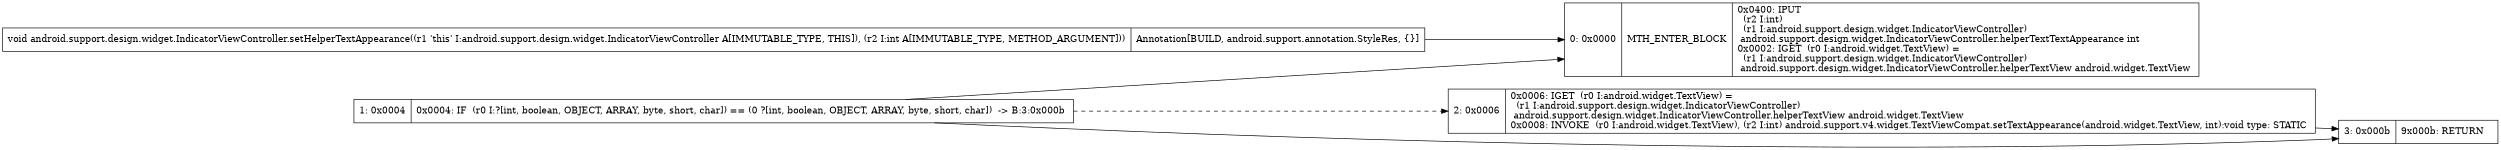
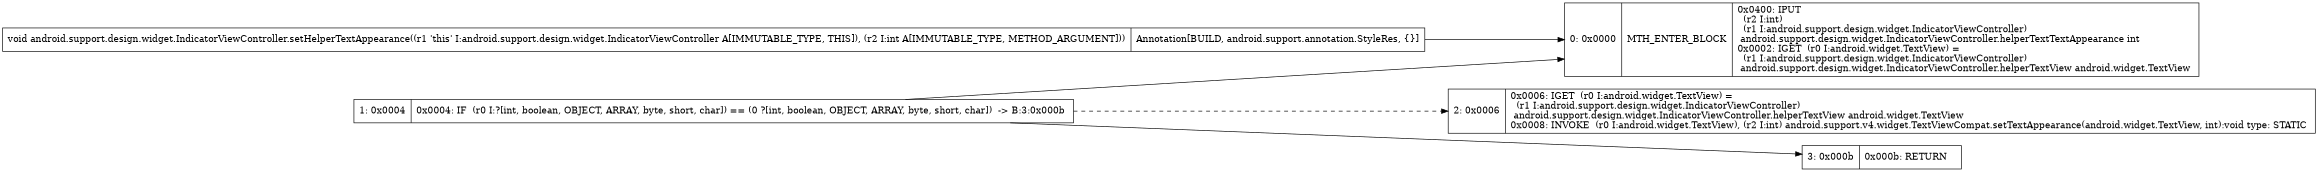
  digraph {
    rankdir=LR
    node [shape=record]
    n1 [label="{0\:\ 0x0000|MTH_ENTER_BLOCK\l|0x0400: IPUT  \l  (r2 I:int)\l  (r1 I:android.support.design.widget.IndicatorViewController)\l android.support.design.widget.IndicatorViewController.helperTextTextAppearance int \l0x0002: IGET  (r0 I:android.widget.TextView) = \l  (r1 I:android.support.design.widget.IndicatorViewController)\l android.support.design.widget.IndicatorViewController.helperTextView android.widget.TextView \l}"]
    n2 [label="{1\:\ 0x0004|0x0004: IF  (r0 I:?[int, boolean, OBJECT, ARRAY, byte, short, char]) == (0 ?[int, boolean, OBJECT, ARRAY, byte, short, char])  \-\> B:3:0x000b \l}"]
    n3 [label="{2\:\ 0x0006|0x0006: IGET  (r0 I:android.widget.TextView) = \l  (r1 I:android.support.design.widget.IndicatorViewController)\l android.support.design.widget.IndicatorViewController.helperTextView android.widget.TextView \l0x0008: INVOKE  (r0 I:android.widget.TextView), (r2 I:int) android.support.v4.widget.TextViewCompat.setTextAppearance(android.widget.TextView, int):void type: STATIC \l}"]
-   n4 [label="{3\:\ 0x000b|9x000b: RETURN   \l}"]
+   n4 [label="{3\:\ 0x000b|0x000b: RETURN   \l}"]
    n5 [label="{void android.support.design.widget.IndicatorViewController.setHelperTextAppearance((r1 'this' I:android.support.design.widget.IndicatorViewController A[IMMUTABLE_TYPE, THIS]), (r2 I:int A[IMMUTABLE_TYPE, METHOD_ARGUMENT]))  | Annotation[BUILD, android.support.annotation.StyleRes, \{\}]\l}"]
    n2 -> n1
    n2 -> n3 [style=dashed]
    n2 -> n4
-   n3 -> n4
    n5 -> n1
  }
